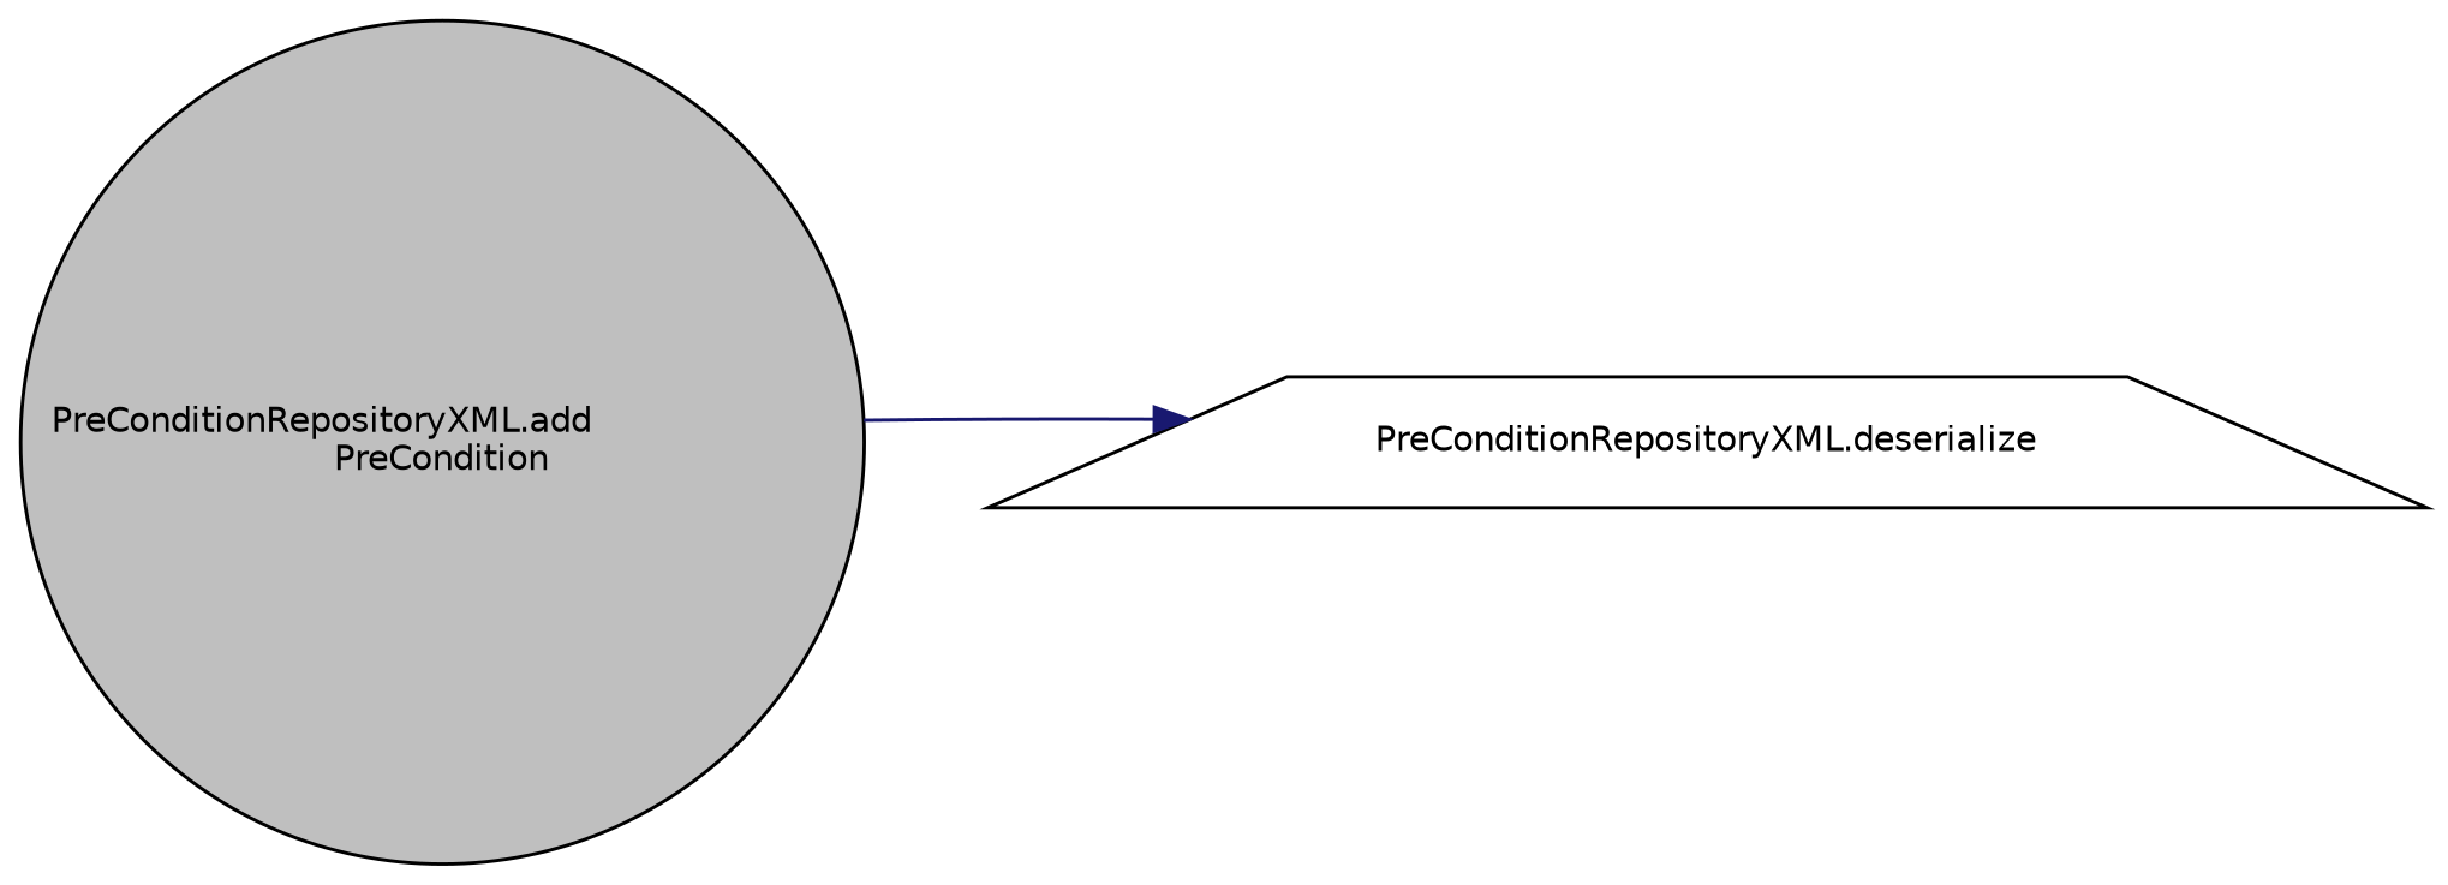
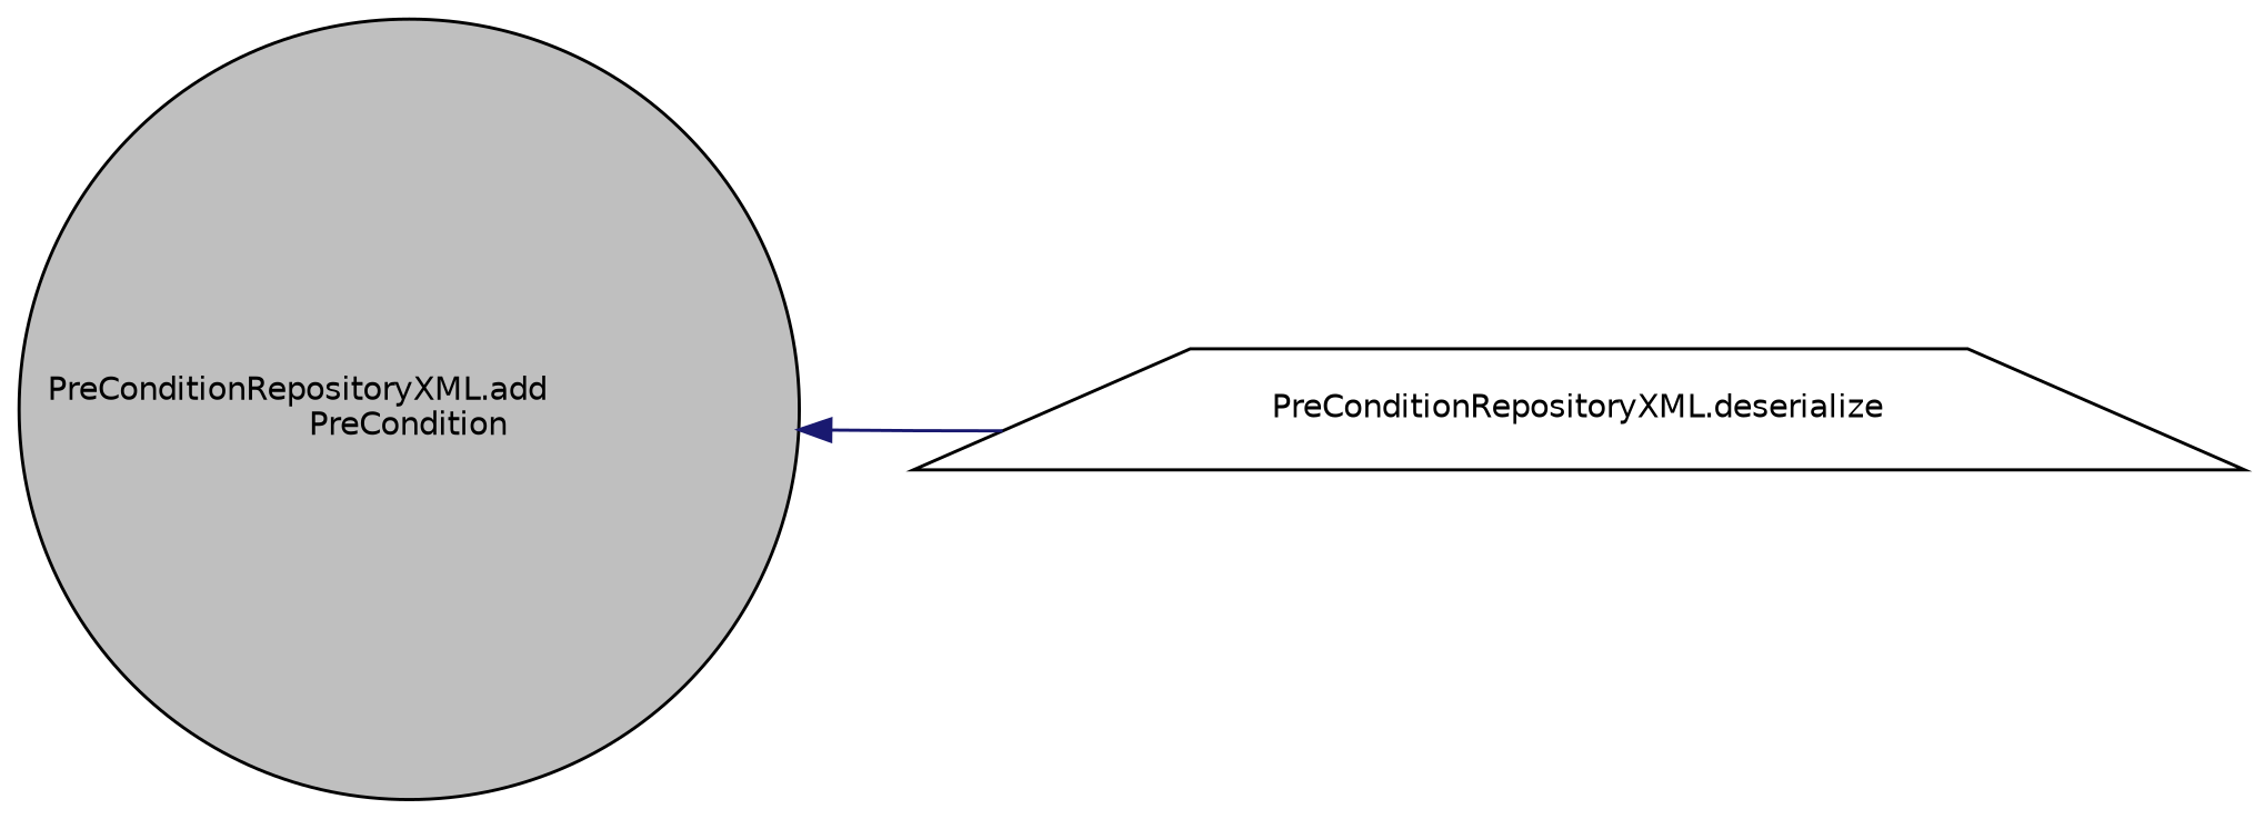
  digraph {
    rankdir=LR
    node [color=black fontname=Helvetica fontsize=10 style=filled]
    n1 [fillcolor=grey75 fontcolor=black height=0.2 label="PreConditionRepositoryXML.add\lPreCondition" shape=circle width=0.4]
    n2 [fillcolor=white height=0.2 label="PreConditionRepositoryXML.deserialize" shape=trapezium width=0.4]
-   n2 -> n1 [color=midnightblue dir=back fontname=Helvetica fontsize=10 labelfontname=Helvetica labelfontsize=10 style=solid]
+   n1 -> n2 [color=midnightblue dir=back fontname=Helvetica fontsize=10 labelfontname=Helvetica labelfontsize=10 style=solid]
  }
